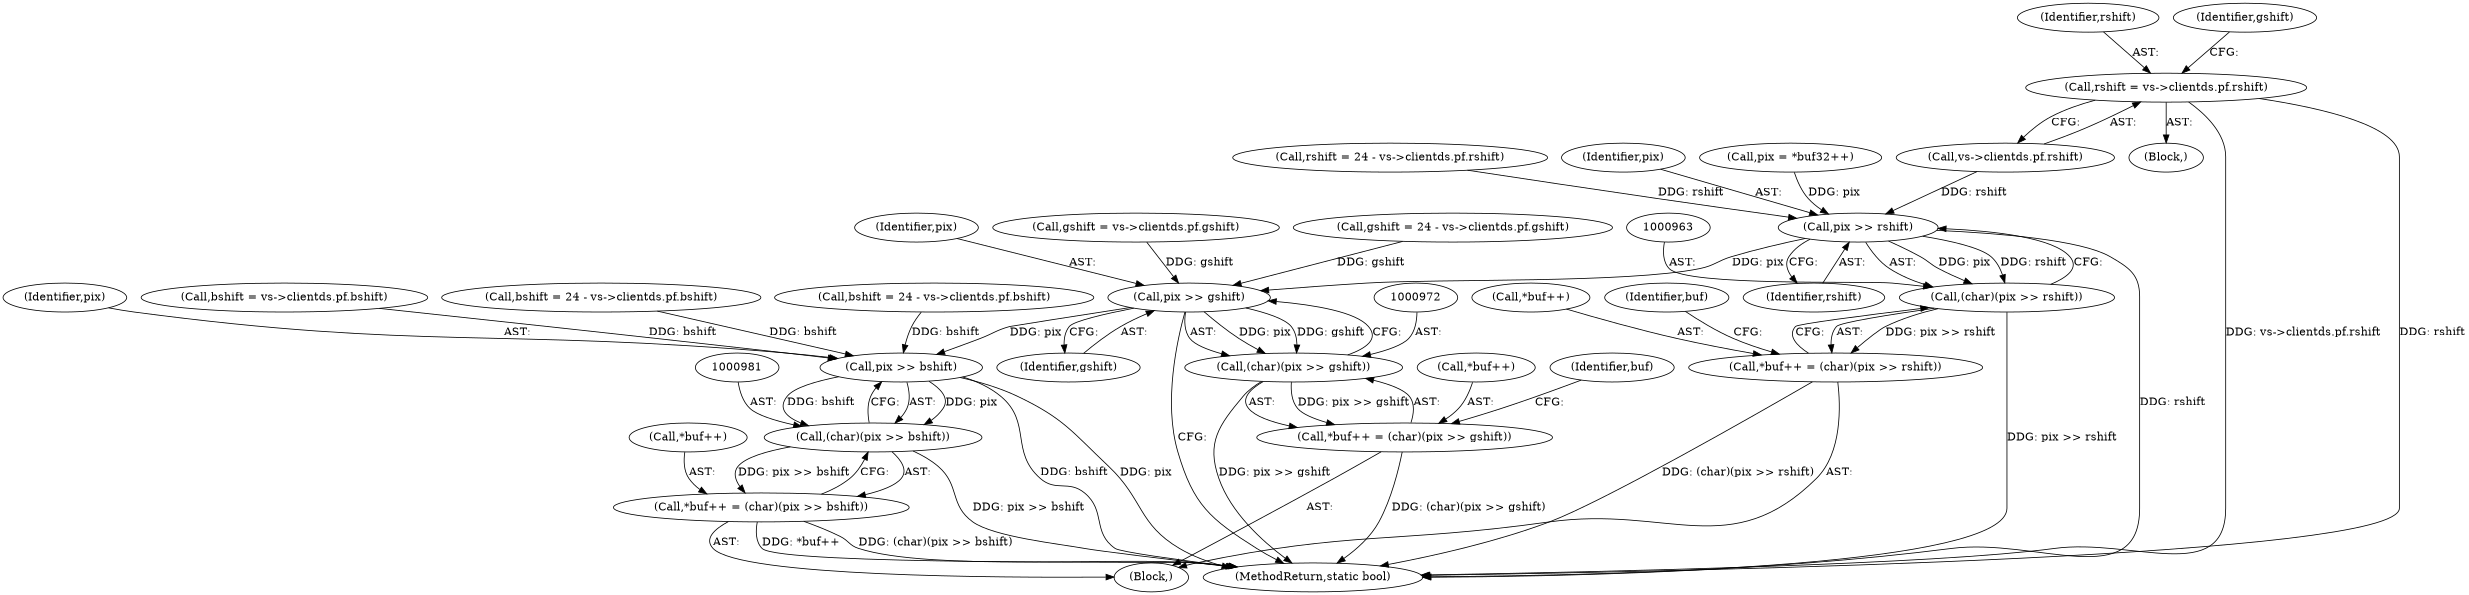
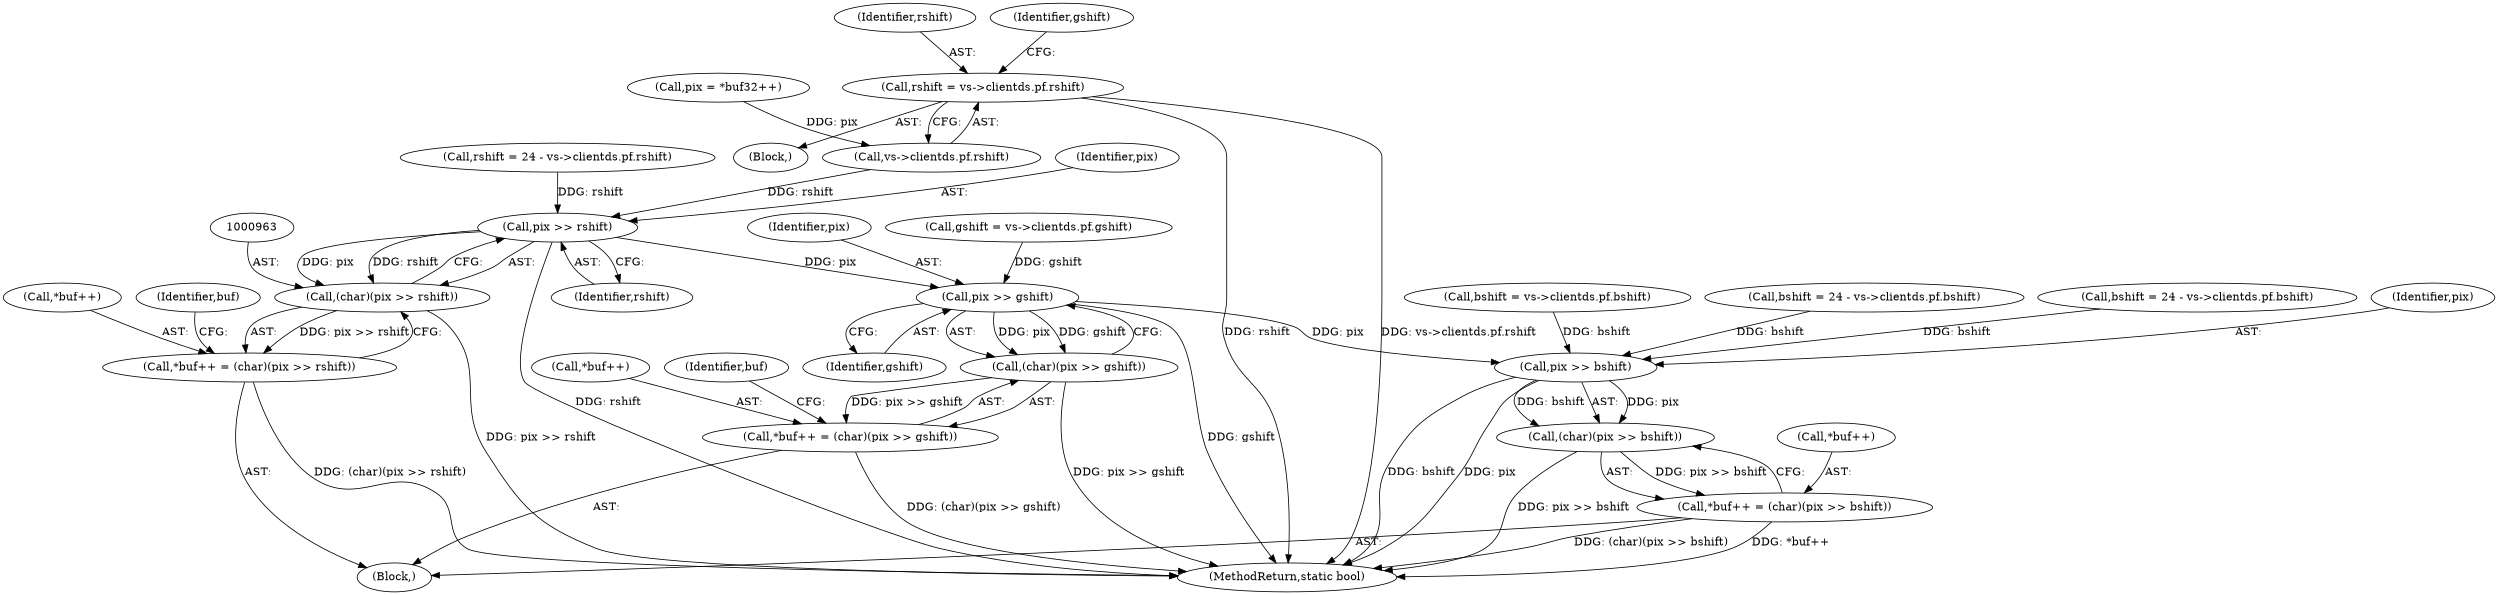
  digraph {
    n1 [label="(Call,rshift = vs->clientds.pf.rshift)"]
    n2 [label="(Call,vs->clientds.pf.rshift)"]
    n3 [label="(Block,)"]
    n4 [label="(MethodReturn,static bool)"]
    n5 [label="(Call,pix >> rshift)"]
    n6 [label="(Call,(char)(pix >> rshift))"]
    n7 [label="(Call,pix >> gshift)"]
    n8 [label="(Identifier,rshift)"]
    n9 [label="(Call,*buf++ = (char)(pix >> rshift))"]
    n10 [label="(Call,(char)(pix >> gshift))"]
    n11 [label="(Call,pix >> bshift)"]
    n12 [label="(Identifier,gshift)"]
    n13 [label="(Block,)"]
    n14 [label="(Call,*buf++ = (char)(pix >> gshift))"]
    n15 [label="(Call,(char)(pix >> bshift))"]
    n16 [label="(Call,*buf++ = (char)(pix >> bshift))"]
    n17 [label="(Call,*buf++)"]
    n18 [label="(Identifier,buf)"]
    n19 [label="(Identifier,pix)"]
    n20 [label="(Call,*buf++)"]
    n21 [label="(Call,rshift = 24 - vs->clientds.pf.rshift)"]
    n22 [label="(Identifier,pix)"]
    n23 [label="(Call,bshift = vs->clientds.pf.bshift)"]
    n24 [label="(Identifier,pix)"]
    n25 [label="(Identifier,rshift)"]
    n26 [label="(Call,pix = *buf32++)"]
    n27 [label="(Call,*buf++)"]
    n28 [label="(Call,bshift = 24 - vs->clientds.pf.bshift)"]
    n29 [label="(Identifier,buf)"]
    n30 [label="(Identifier,gshift)"]
    n31 [label="(Call,gshift = vs->clientds.pf.gshift)"]
-   n32 [label="(Call,gshift = 24 - vs->clientds.pf.gshift)"]
    n33 [label="(Call,bshift = 24 - vs->clientds.pf.bshift)"]
    1000963
-   1000972
-   1000981
    n1 -> n2 [label="CFG: "]
    n1 -> n3 [label="AST: "]
    n1 -> n4 [label="DDG: vs->clientds.pf.rshift"]
    n1 -> n4 [label="DDG: rshift"]
    n2 -> n1 [label="AST: "]
    n2 -> n5 [label="DDG: rshift"]
    n5 -> n4 [label="DDG: rshift"]
    n5 -> n6 [label="AST: "]
    n5 -> n6 [label="DDG: pix"]
    n5 -> n6 [label="DDG: rshift"]
    n5 -> n7 [label="DDG: pix"]
    n5 -> n8 [label="CFG: "]
    n6 -> n4 [label="DDG: pix >> rshift"]
    n6 -> n5 [label="CFG: "]
    n6 -> n9 [label="AST: "]
    n6 -> n9 [label="DDG: pix >> rshift"]
-   n7 -> n4 [label="CFG: "]
+   n7 -> n4 [label="DDG: gshift"]
    n7 -> n10 [label="AST: "]
    n7 -> n10 [label="DDG: pix"]
    n7 -> n10 [label="DDG: gshift"]
    n7 -> n11 [label="DDG: pix"]
    n7 -> n12 [label="CFG: "]
    n8 -> n5 [label="AST: "]
    n9 -> n4 [label="DDG: (char)(pix >> rshift)"]
    n9 -> n6 [label="CFG: "]
    n9 -> n13 [label="AST: "]
    n10 -> n4 [label="DDG: pix >> gshift"]
    n10 -> n7 [label="CFG: "]
    n10 -> n14 [label="AST: "]
    n10 -> n14 [label="DDG: pix >> gshift"]
    n11 -> n4 [label="DDG: bshift"]
    n11 -> n4 [label="DDG: pix"]
    n11 -> n15 [label="AST: "]
    n11 -> n15 [label="DDG: pix"]
    n11 -> n15 [label="DDG: bshift"]
    n12 -> n7 [label="AST: "]
    n14 -> n4 [label="DDG: (char)(pix >> gshift)"]
    n14 -> n10 [label="AST: "]
    n14 -> n13 [label="AST: "]
    n15 -> n4 [label="DDG: pix >> bshift"]
-   n15 -> n11 [label="CFG: "]
    n15 -> n16 [label="AST: "]
    n15 -> n16 [label="DDG: pix >> bshift"]
    n16 -> n4 [label="DDG: *buf++"]
    n16 -> n4 [label="DDG: (char)(pix >> bshift)"]
    n16 -> n13 [label="AST: "]
    n16 -> n15 [label="CFG: "]
    n17 -> n14 [label="AST: "]
    n18 -> n14 [label="CFG: "]
    n19 -> n7 [label="AST: "]
    n20 -> n9 [label="AST: "]
    n21 -> n5 [label="DDG: rshift"]
    n22 -> n11 [label="AST: "]
    n23 -> n11 [label="DDG: bshift"]
    n24 -> n5 [label="AST: "]
    n25 -> n1 [label="AST: "]
-   n26 -> n5 [label="DDG: pix"]
+   n26 -> n2 [label="DDG: pix"]
    n27 -> n16 [label="AST: "]
    n28 -> n11 [label="DDG: bshift"]
    n29 -> n9 [label="CFG: "]
    n30 -> n1 [label="CFG: "]
    n31 -> n7 [label="DDG: gshift"]
-   n32 -> n7 [label="DDG: gshift"]
    n33 -> n11 [label="DDG: bshift"]
    1000963 -> n6 [label="AST: "]
-   1000972 -> n10 [label="AST: "]
-   1000981 -> n15 [label="AST: "]
  }
